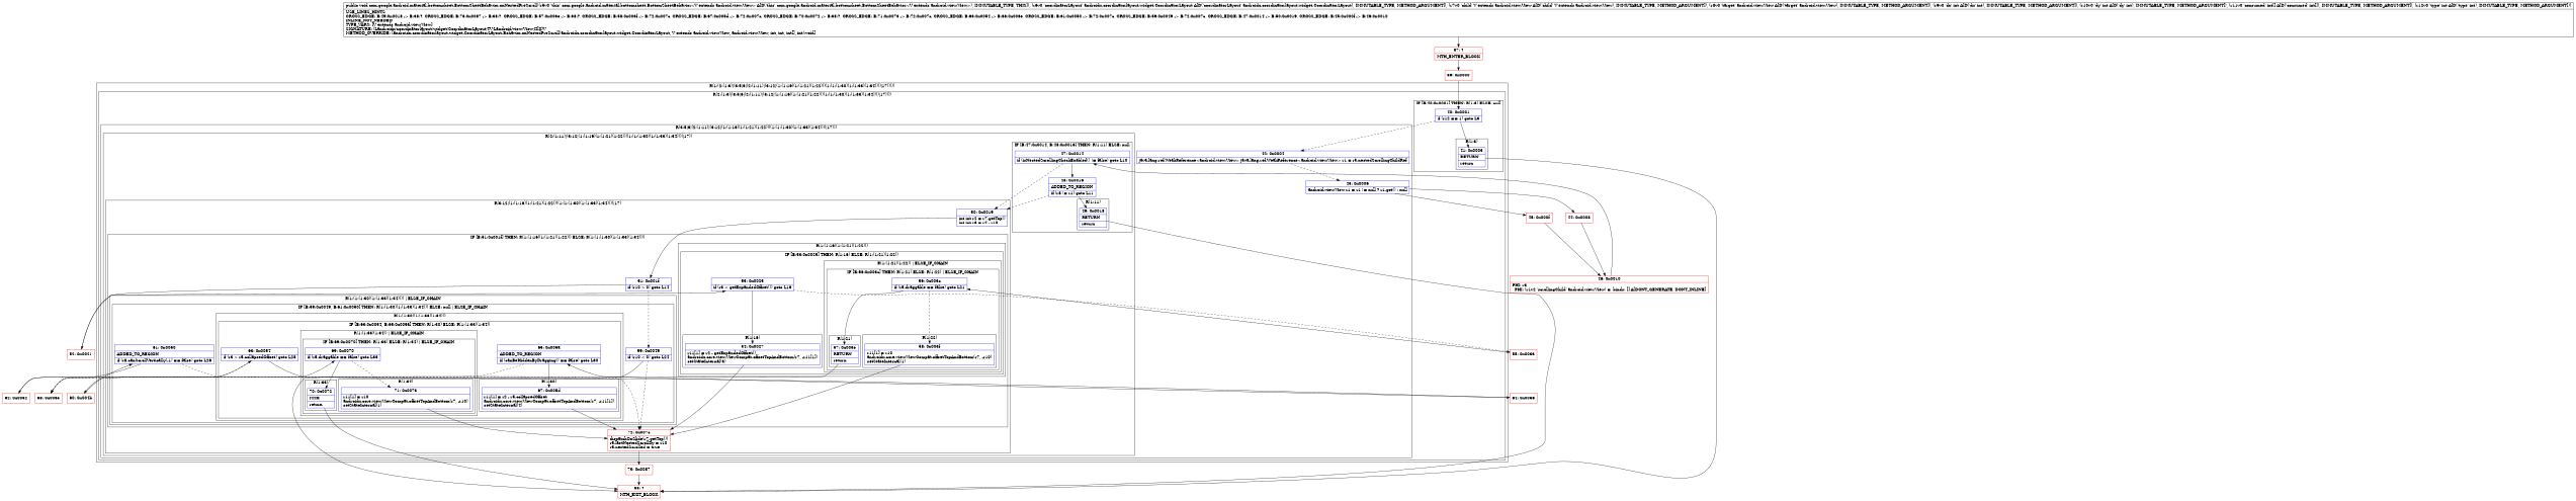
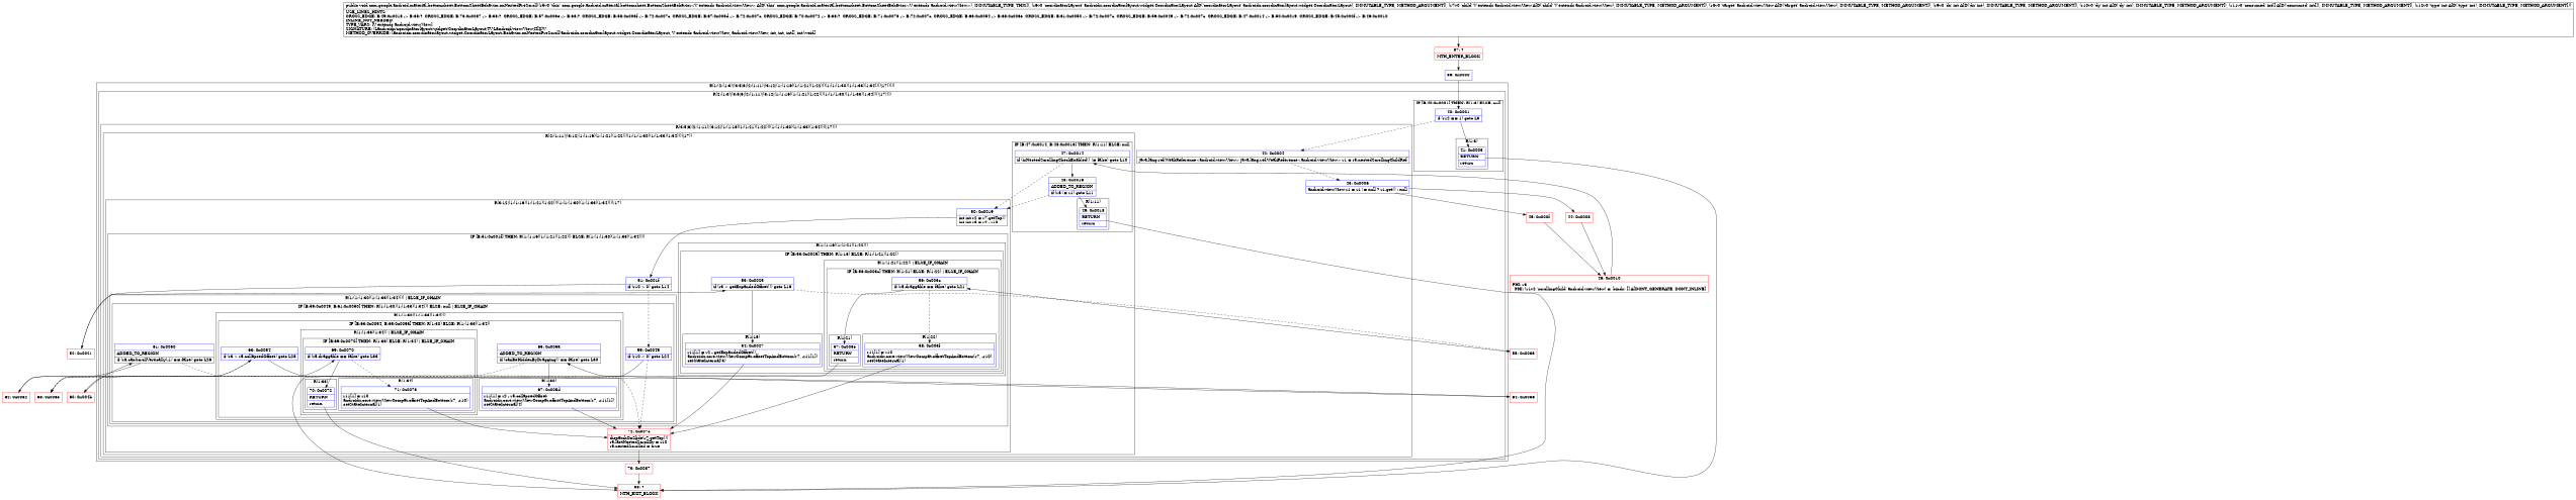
  digraph {
    node [color=blue shape=record]
    n1 [label="{41\:\ 0x0003|RETURN\l|return\l}"]
    n2 [label="{40\:\ 0x0001|if (r12 == 1) goto L3\l}"]
    n3 [label="{49\:\ 0x0018|RETURN\l|return\l}"]
    n4 [label="{47\:\ 0x0014|if (isNestedScrollingCheckEnabled() != false) goto L10\l}"]
    n5 [label="{48\:\ 0x0016|ADDED_TO_REGION\l|if (r8 != r1) goto L11\l}"]
    n6 [label="{67\:\ 0x005d|r11[1] = r2 \- r5.collapsedOffset\landroidx.core.view.ViewCompat.offsetTopAndBottom(r7, \-r11[1])\lsetStateInternal(4)\l}"]
-   n7 [label="{70\:\ 0x0072|MTH\l|return\l}"]
+   n7 [label="{70\:\ 0x0072|RETURN\l|return\l}"]
    n8 [label="{71\:\ 0x0073|r11[1] = r10\landroidx.core.view.ViewCompat.offsetTopAndBottom(r7, \-r10)\lsetStateInternal(1)\l}"]
    n9 [label="{69\:\ 0x0070|if (r5.draggable == false) goto L33\l}"]
    n10 [label="{63\:\ 0x0054|if (r3 \> r5.collapsedOffset) goto L28\l}"]
    n11 [label="{65\:\ 0x005a|ADDED_TO_REGION\l|if (canBeHiddenByDragging() == false) goto L30\l}"]
    n12 [label="{59\:\ 0x0049|if (r10 \< 0) goto L24\l}"]
    n13 [label="{61\:\ 0x0050|ADDED_TO_REGION\l|if (r8.canScrollVertically(\-1) == false) goto L26\l}"]
    n14 [label="{54\:\ 0x0027|r11[1] = r2 \- getExpandedOffset()\landroidx.core.view.ViewCompat.offsetTopAndBottom(r7, \-r11[1])\lsetStateInternal(3)\l}"]
    n15 [label="{57\:\ 0x003e|RETURN\l|return\l}"]
    n16 [label="{58\:\ 0x003f|r11[1] = r10\landroidx.core.view.ViewCompat.offsetTopAndBottom(r7, \-r10)\lsetStateInternal(1)\l}"]
    n17 [label="{56\:\ 0x003c|if (r5.draggable == false) goto L21\l}"]
    n18 [label="{53\:\ 0x0025|if (r3 \< getExpandedOffset()) goto L16\l}"]
    n19 [label="{51\:\ 0x001f|if (r10 \> 0) goto L14\l}"]
    n20 [label="{50\:\ 0x0019|int int r2 = r7.getTop()\lint int r3 = r2 \- r10\l}"]
    n21 [color=red label="{72\:\ 0x007c|dispatchOnSlide(r7.getTop())\lr5.lastNestedScrollDy = r10\lr5.nestedScrolled = true\l}"]
    n22 [label="{42\:\ 0x0004|java.lang.ref.WeakReference\<android.view.View\> java.lang.ref.WeakReference\<android.view.View\> r1 = r5.nestedScrollingChildRef\l}"]
    n23 [label="{43\:\ 0x0006|android.view.View r1 = r1 != null ? r1.get() : null\l}"]
    n24 [color=red label="{38\:\ ?|MTH_EXIT_BLOCK\l}"]
    n25 [color=red label="{64\:\ 0x0056}"]
    n26 [color=red label="{68\:\ 0x006e}"]
    n27 [color=red label="{60\:\ 0x004b}"]
    n28 [color=red label="{62\:\ 0x0052}"]
    n29 [color=red label="{55\:\ 0x003a}"]
    n30 [color=red label="{52\:\ 0x0021}"]
    n31 [color=red label="{73\:\ 0x0087}"]
    n32 [color=red label="{44\:\ 0x0008}"]
    n33 [color=red label="{45\:\ 0x000f}"]
    n34 [color=red label="{46\:\ 0x0010|PHI: r3 \l  PHI: (r1v2 'scrollingChild' android.view.View) =  binds: [] A[DONT_GENERATE, DONT_INLINE]\l}"]
    n35 [color=red label="{37\:\ ?|MTH_ENTER_BLOCK\l}"]
-   n36 [color=red label="{39\:\ 0x0000}"]
+   n36 [label="{39\:\ 0x0000}"]
    n37 [label="{public void com.google.android.material.bottomsheet.BottomSheetBehavior.onNestedPreScroll((r5v0 'this' com.google.android.material.bottomsheet.BottomSheetBehavior\<V extends android.view.View\> A[D('this' com.google.android.material.bottomsheet.BottomSheetBehavior\<V extends android.view.View\>), IMMUTABLE_TYPE, THIS]), (r6v0 'coordinatorLayout' androidx.coordinatorlayout.widget.CoordinatorLayout A[D('coordinatorLayout' androidx.coordinatorlayout.widget.CoordinatorLayout), IMMUTABLE_TYPE, METHOD_ARGUMENT]), (r7v0 'child' V extends android.view.View A[D('child' V extends android.view.View), IMMUTABLE_TYPE, METHOD_ARGUMENT]), (r8v0 'target' android.view.View A[D('target' android.view.View), IMMUTABLE_TYPE, METHOD_ARGUMENT]), (r9v0 'dx' int A[D('dx' int), IMMUTABLE_TYPE, METHOD_ARGUMENT]), (r10v0 'dy' int A[D('dy' int), IMMUTABLE_TYPE, METHOD_ARGUMENT]), (r11v0 'consumed' int[] A[D('consumed' int[]), IMMUTABLE_TYPE, METHOD_ARGUMENT]), (r12v0 'type' int A[D('type' int), IMMUTABLE_TYPE, METHOD_ARGUMENT]))  | USE_LINES_HINTS\lCROSS_EDGE: B:49:0x0018 \-\> B:38:?, CROSS_EDGE: B:73:0x0087 \-\> B:38:?, CROSS_EDGE: B:57:0x003e \-\> B:38:?, CROSS_EDGE: B:58:0x003f \-\> B:72:0x007c, CROSS_EDGE: B:67:0x005d \-\> B:72:0x007c, CROSS_EDGE: B:70:0x0072 \-\> B:38:?, CROSS_EDGE: B:71:0x0073 \-\> B:72:0x007c, CROSS_EDGE: B:63:0x0054 \-\> B:68:0x006e, CROSS_EDGE: B:61:0x0050 \-\> B:72:0x007c, CROSS_EDGE: B:59:0x0049 \-\> B:72:0x007c, CROSS_EDGE: B:47:0x0014 \-\> B:50:0x0019, CROSS_EDGE: B:45:0x000f \-\> B:46:0x0010\lINLINE_NOT_NEEDED\lTYPE_VARS: [V extends android.view.View]\lSIGNATURE: (Landroidx\/coordinatorlayout\/widget\/CoordinatorLayout;TV;Landroid\/view\/View;II[II)V\lMETHOD_OVERRIDE: [androidx.coordinatorlayout.widget.CoordinatorLayout.Behavior.onNestedPreScroll(androidx.coordinatorlayout.widget.CoordinatorLayout, V extends android.view.View, android.view.View, int, int, int[], int):void]\l}" color=""]
    subgraph cluster_1 {
      label="R(1:(2:(1:3)|(3:5|6|(2:(1:11)|(3:12|(1:(1:16)(1:(1:21)(1:22)))(1:(1:(1:30)(1:(1:33)(1:34))))|17)))))"
      subgraph cluster_2 {
        label="R(2:(1:3)|(3:5|6|(2:(1:11)|(3:12|(1:(1:16)(1:(1:21)(1:22)))(1:(1:(1:30)(1:(1:33)(1:34))))|17))))"
        subgraph cluster_3 {
          label="IF [B:40:0x0001] THEN: R(1:3) ELSE: null"
          n2
          subgraph cluster_4 {
            label="R(1:3)"
            n1
          }
        }
        subgraph cluster_5 {
          label="R(3:5|6|(2:(1:11)|(3:12|(1:(1:16)(1:(1:21)(1:22)))(1:(1:(1:30)(1:(1:33)(1:34))))|17)))"
          n22
          n23
          subgraph cluster_6 {
            label="R(2:(1:11)|(3:12|(1:(1:16)(1:(1:21)(1:22)))(1:(1:(1:30)(1:(1:33)(1:34))))|17))"
            subgraph cluster_7 {
              label="IF [B:47:0x0014, B:48:0x0016] THEN: R(1:11) ELSE: null"
              n4
              n5
              subgraph cluster_8 {
                label="R(1:11)"
                n3
              }
            }
            subgraph cluster_9 {
              label="R(3:12|(1:(1:16)(1:(1:21)(1:22)))(1:(1:(1:30)(1:(1:33)(1:34))))|17)"
              n20
              n21
              subgraph cluster_10 {
                label="IF [B:51:0x001f] THEN: R(1:(1:16)(1:(1:21)(1:22))) ELSE: R(1:(1:(1:30)(1:(1:33)(1:34))))"
                n19
                subgraph cluster_11 {
                  label="R(1:(1:(1:30)(1:(1:33)(1:34)))) | ELSE_IF_CHAIN\l"
                  subgraph cluster_12 {
                    label="IF [B:59:0x0049, B:61:0x0050] THEN: R(1:(1:30)(1:(1:33)(1:34))) ELSE: null | ELSE_IF_CHAIN\l"
                    n12
                    n13
                    subgraph cluster_13 {
                      label="R(1:(1:30)(1:(1:33)(1:34)))"
                      subgraph cluster_14 {
                        label="IF [B:63:0x0054, B:65:0x005a] THEN: R(1:30) ELSE: R(1:(1:33)(1:34))"
                        n10
                        n11
                        subgraph cluster_15 {
                          label="R(1:30)"
                          n6
                        }
                        subgraph cluster_16 {
                          label="R(1:(1:33)(1:34)) | ELSE_IF_CHAIN\l"
                          subgraph cluster_17 {
                            label="IF [B:69:0x0070] THEN: R(1:33) ELSE: R(1:34) | ELSE_IF_CHAIN\l"
                            n9
                            subgraph cluster_18 {
                              label="R(1:33)"
                              n7
                            }
                            subgraph cluster_19 {
                              label="R(1:34)"
                              n8
                            }
                          }
                        }
                      }
                    }
                  }
                }
                subgraph cluster_20 {
                  label="R(1:(1:16)(1:(1:21)(1:22)))"
                  subgraph cluster_21 {
                    label="IF [B:53:0x0025] THEN: R(1:16) ELSE: R(1:(1:21)(1:22))"
                    n18
                    subgraph cluster_22 {
                      label="R(1:16)"
                      n14
                    }
                    subgraph cluster_23 {
                      label="R(1:(1:21)(1:22)) | ELSE_IF_CHAIN\l"
                      subgraph cluster_24 {
                        label="IF [B:56:0x003c] THEN: R(1:21) ELSE: R(1:22) | ELSE_IF_CHAIN\l"
                        n17
                        subgraph cluster_25 {
                          label="R(1:21)"
                          n15
                        }
                        subgraph cluster_26 {
                          label="R(1:22)"
                          n16
                        }
                      }
                    }
                  }
                }
              }
            }
          }
        }
      }
    }
    n1 -> n24
    n2 -> n1
    n2 -> n22 [style=dashed]
    n3 -> n24
    n4 -> n5
    n4 -> n20 [style=dashed]
    n5 -> n3
    n5 -> n20 [style=dashed]
    n6 -> n21
    n7 -> n24
    n8 -> n21
    n9 -> n7
    n9 -> n8 [style=dashed]
    n10 -> n25
    n10 -> n26 [style=dashed]
    n11 -> n6
    n11 -> n26 [style=dashed]
    n12 -> n21 [style=dashed]
    n12 -> n27
    n13 -> n21 [style=dashed]
    n13 -> n28
    n14 -> n21
    n15 -> n24
    n16 -> n21
    n17 -> n15
    n17 -> n16 [style=dashed]
    n18 -> n14
    n18 -> n29 [style=dashed]
    n19 -> n12 [style=dashed]
    n19 -> n30
    n20 -> n19
    n21 -> n31
    n22 -> n23 [style=dashed]
    n23 -> n32
    n23 -> n33
    n25 -> n11
    n26 -> n9
    n27 -> n13
    n28 -> n10
    n29 -> n17
    n30 -> n18
    n31 -> n24
    n32 -> n34
    n33 -> n34
    n34 -> n4
    n35 -> n36
    n36 -> n2
    n37 -> n35
  }
